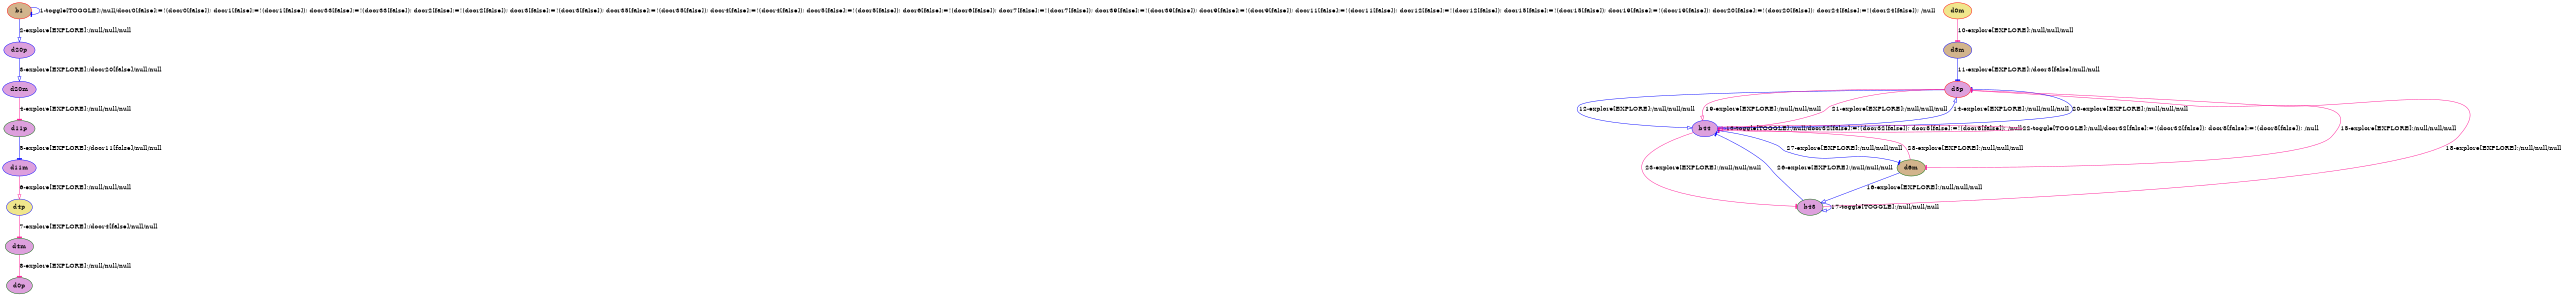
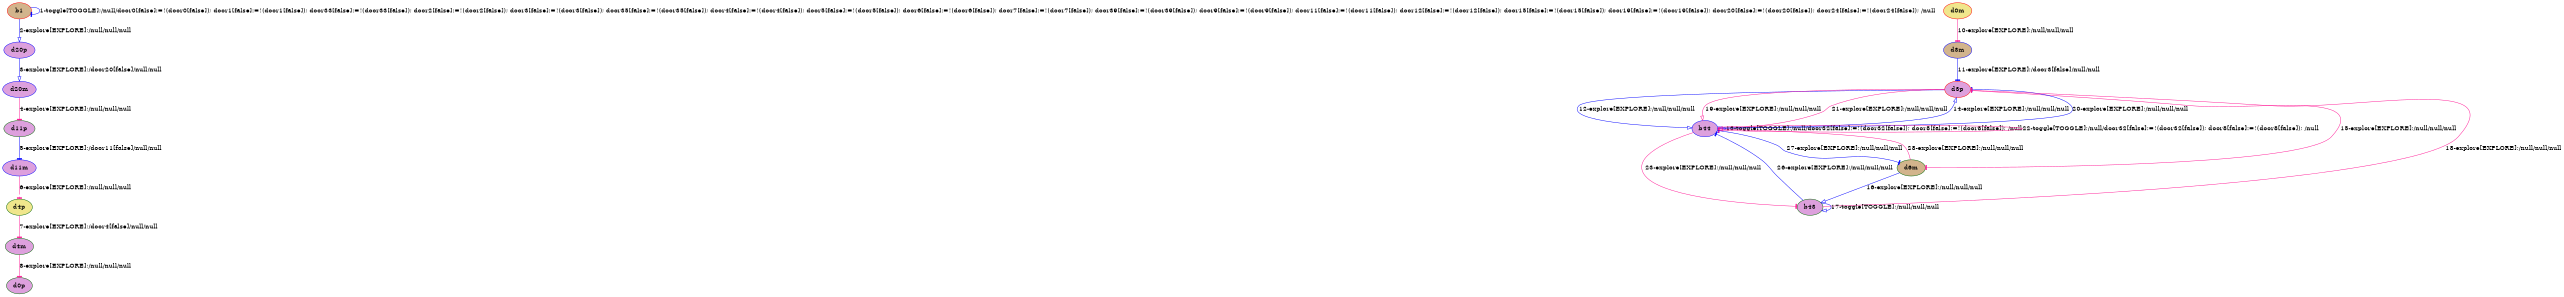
  digraph {
    node [color=blue fillcolor=plum style=filled]
    edge [arrowhead=tee color=blue]
    b1 [color=red fillcolor=tan]
    d20p
    d20m
    d11p [color=darkgreen]
    d11m
-   d4p [fillcolor=khaki]
+   d4p [color=darkgreen fillcolor=khaki]
    d4m [color=darkgreen]
    d0p [color=darkgreen]
    d0m [color=red fillcolor=khaki]
    d3m [fillcolor=tan]
    d3p [color=red]
    b44
    d6m [color=darkgreen fillcolor=tan]
    b43 [color=darkgreen]
    b1 -> b1 [label="1-toggle[TOGGLE];/null/door0[false]:=!(door0[false]); door1[false]:=!(door1[false]); door33[false]:=!(door33[false]); door2[false]:=!(door2[false]); door3[false]:=!(door3[false]); door35[false]:=!(door35[false]); door4[false]:=!(door4[false]); door5[false]:=!(door5[false]); door6[false]:=!(door6[false]); door7[false]:=!(door7[false]); door39[false]:=!(door39[false]); door9[false]:=!(door9[false]); door11[false]:=!(door11[false]); door12[false]:=!(door12[false]); door15[false]:=!(door15[false]); door19[false]:=!(door19[false]); door20[false]:=!(door20[false]); door24[false]:=!(door24[false]); /null"]
    b1 -> d20p [arrowhead=onormal label="2-explore[EXPLORE];/null/null/null"]
    d20p -> d20m [arrowhead=onormal label="3-explore[EXPLORE];/door20[false]/null/null"]
    d20m -> d11p [color=deeppink label="4-explore[EXPLORE];/null/null/null"]
    d11p -> d11m [label="5-explore[EXPLORE];/door11[false]/null/null"]
-   d11m -> d4p [arrowhead=onormal color=deeppink label="6-explore[EXPLORE];/null/null/null"]
+   d11m -> d4p [color=deeppink label="6-explore[EXPLORE];/null/null/null"]
    d4p -> d4m [color=deeppink label="7-explore[EXPLORE];/door4[false]/null/null"]
    d4m -> d0p [color=deeppink label="8-explore[EXPLORE];/null/null/null"]
    d0m -> d3m [color=deeppink label="10-explore[EXPLORE];/null/null/null"]
    d3m -> d3p [label="11-explore[EXPLORE];/door3[false]/null/null"]
    d3p -> b44 [arrowhead=onormal label="12-explore[EXPLORE];/null/null/null"]
    d3p -> b44 [arrowhead=onormal color=deeppink label="19-explore[EXPLORE];/null/null/null"]
    d3p -> b44 [arrowhead=onormal color=deeppink label="21-explore[EXPLORE];/null/null/null"]
    d3p -> d6m [color=deeppink label="15-explore[EXPLORE];/null/null/null"]
    b44 -> d3p [arrowhead=onormal label="14-explore[EXPLORE];/null/null/null"]
    b44 -> d3p [label="20-explore[EXPLORE];/null/null/null"]
    b44 -> b44 [label="13-toggle[TOGGLE];/null/door32[false]:=!(door32[false]); door8[false]:=!(door8[false]); /null"]
    b44 -> b44 [color=deeppink label="22-toggle[TOGGLE];/null/door32[false]:=!(door32[false]); door8[false]:=!(door8[false]); /null"]
    b44 -> d6m [label="27-explore[EXPLORE];/null/null/null"]
    b44 -> b43 [color=deeppink label="23-explore[EXPLORE];/null/null/null"]
    d6m -> b44 [arrowhead=onormal color=deeppink label="28-explore[EXPLORE];/null/null/null"]
    d6m -> b43 [arrowhead=onormal label="16-explore[EXPLORE];/null/null/null"]
    b43 -> d3p [color=deeppink label="18-explore[EXPLORE];/null/null/null"]
    b43 -> b44 [label="26-explore[EXPLORE];/null/null/null"]
    b43 -> b43 [arrowhead=onormal label="17-toggle[TOGGLE];/null/null/null"]
  }
